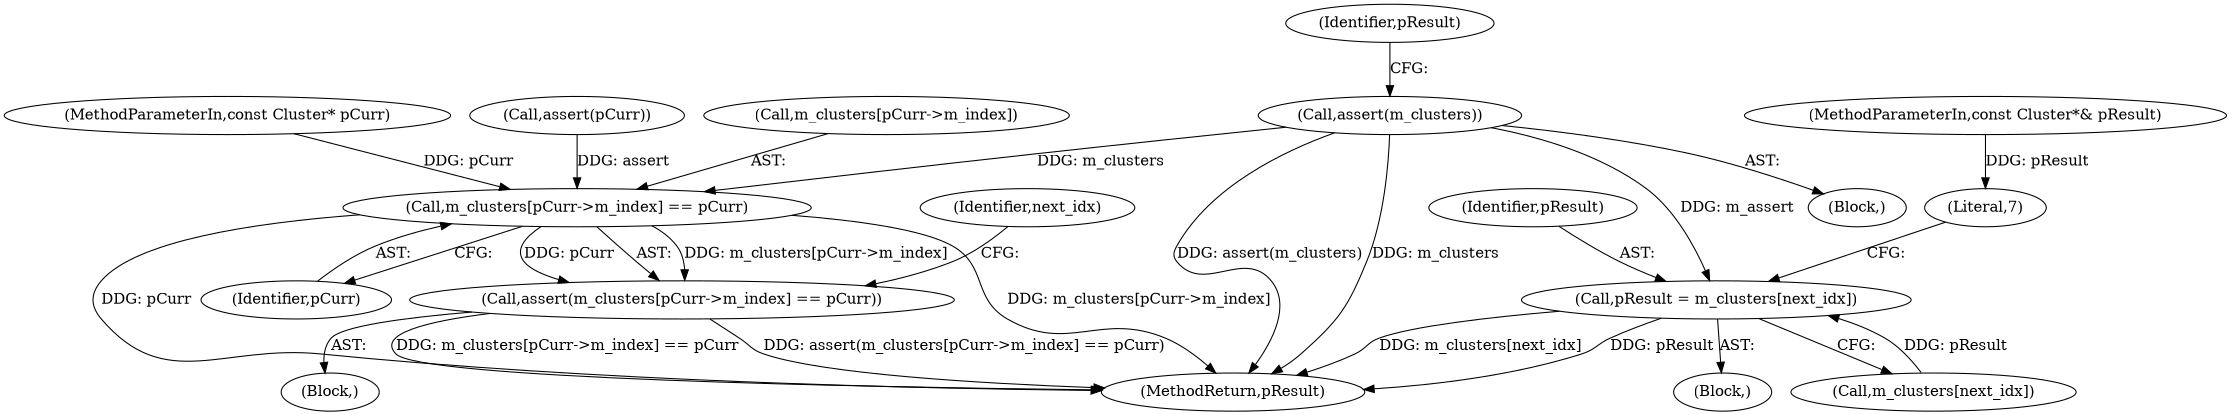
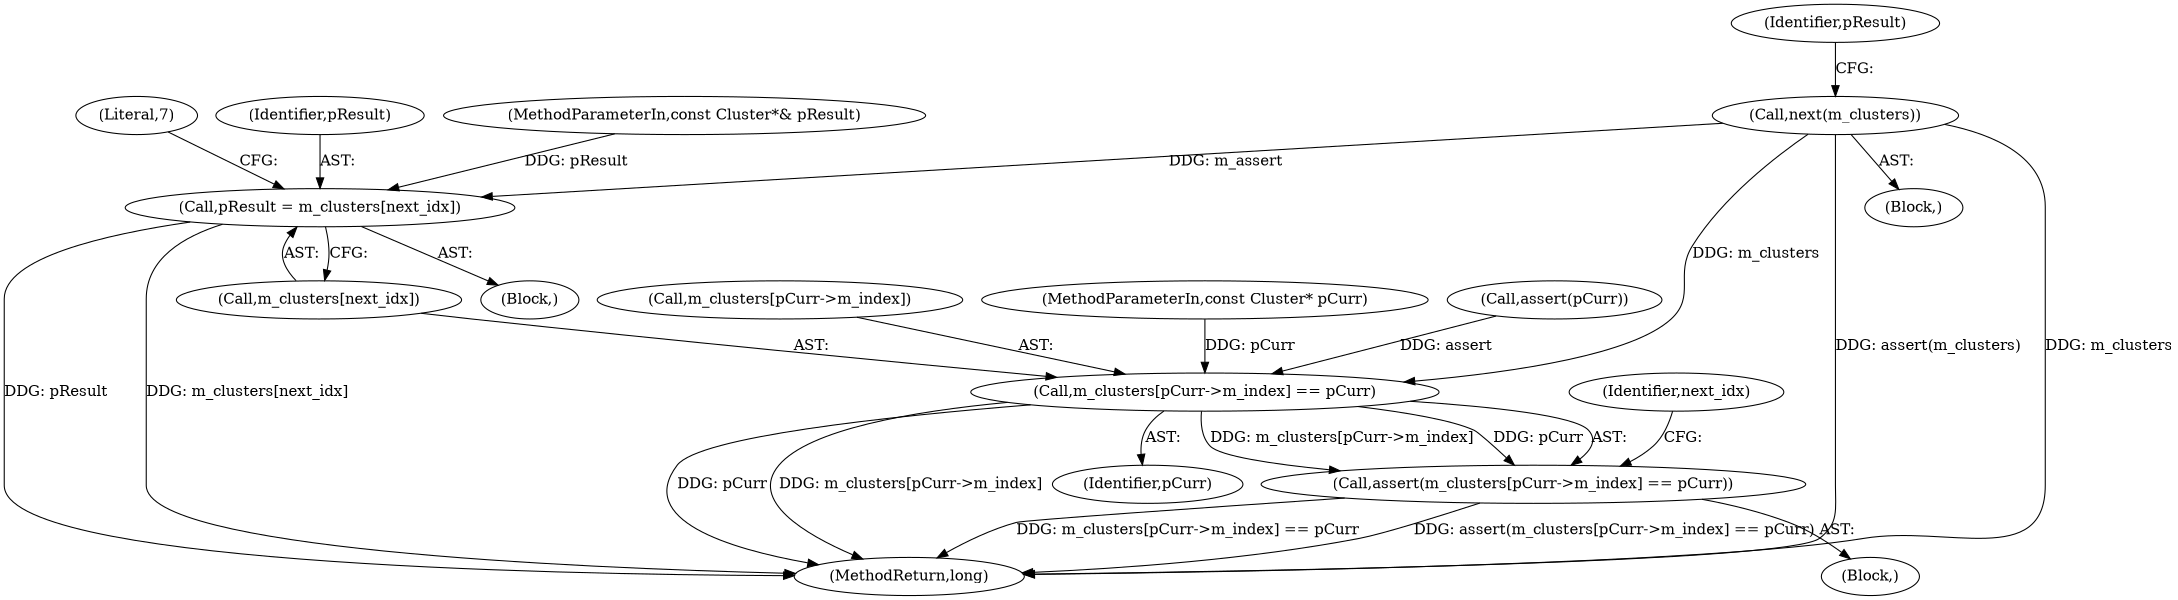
  digraph {
-   n1 [label="(Call,assert(m_clusters))"]
+   n1 [label="(Call,next(m_clusters))"]
    n2 [label="(Call,m_clusters[pCurr->m_index] == pCurr)"]
    n3 [label="(Call,pResult = m_clusters[next_idx])"]
    n4 [label="(Block,)"]
-   n5 [label="(MethodReturn,pResult)"]
+   n5 [label="(MethodReturn,long)"]
    n6 [label="(Call,assert(m_clusters[pCurr->m_index] == pCurr))"]
    n7 [label="(Identifier,pCurr)"]
    n8 [label="(Block,)"]
    n9 [label="(Call,m_clusters[next_idx])"]
    n10 [label="(Block,)"]
    n11 [label="(MethodParameterIn,const Cluster* pCurr)"]
    n12 [label="(Call,assert(pCurr))"]
    n13 [label="(Identifier,pResult)"]
    n14 [label="(Identifier,next_idx)"]
    n15 [label="(Literal,7)"]
    n16 [label="(Identifier,pResult)"]
    n17 [label="(MethodParameterIn,const Cluster*& pResult)"]
    n18 [label="(Call,m_clusters[pCurr->m_index])"]
    n1 -> n2 [label="DDG: m_clusters"]
    n1 -> n3 [label="DDG: m_assert"]
    n1 -> n4 [label="AST: "]
    n1 -> n5 [label="DDG: m_clusters"]
    n1 -> n5 [label="DDG: assert(m_clusters)"]
    n2 -> n5 [label="DDG: m_clusters[pCurr->m_index]"]
    n2 -> n5 [label="DDG: pCurr"]
    n2 -> n6 [label="AST: "]
    n2 -> n6 [label="DDG: m_clusters[pCurr->m_index]"]
    n2 -> n6 [label="DDG: pCurr"]
-   n2 -> n7 [label="CFG: "]
+   n2 -> n7 [label="AST: "]
    n3 -> n5 [label="DDG: m_clusters[next_idx]"]
    n3 -> n5 [label="DDG: pResult"]
    n3 -> n8 [label="AST: "]
    n3 -> n9 [label="CFG: "]
    n6 -> n5 [label="DDG: m_clusters[pCurr->m_index] == pCurr"]
    n6 -> n5 [label="DDG: assert(m_clusters[pCurr->m_index] == pCurr)"]
    n6 -> n10 [label="AST: "]
-   n7 -> n2 [label="AST: "]
-   n9 -> n3 [label="DDG: pResult"]
+   n9 -> n2 [label="AST: "]
+   n9 -> n3 [label="AST: "]
    n11 -> n2 [label="DDG: pCurr"]
    n12 -> n2 [label="DDG: assert"]
    n13 -> n1 [label="CFG: "]
    n14 -> n6 [label="CFG: "]
    n15 -> n3 [label="CFG: "]
    n16 -> n3 [label="AST: "]
-   n17 -> n15 [label="DDG: pResult"]
+   n17 -> n3 [label="DDG: pResult"]
    n18 -> n2 [label="AST: "]
  }
